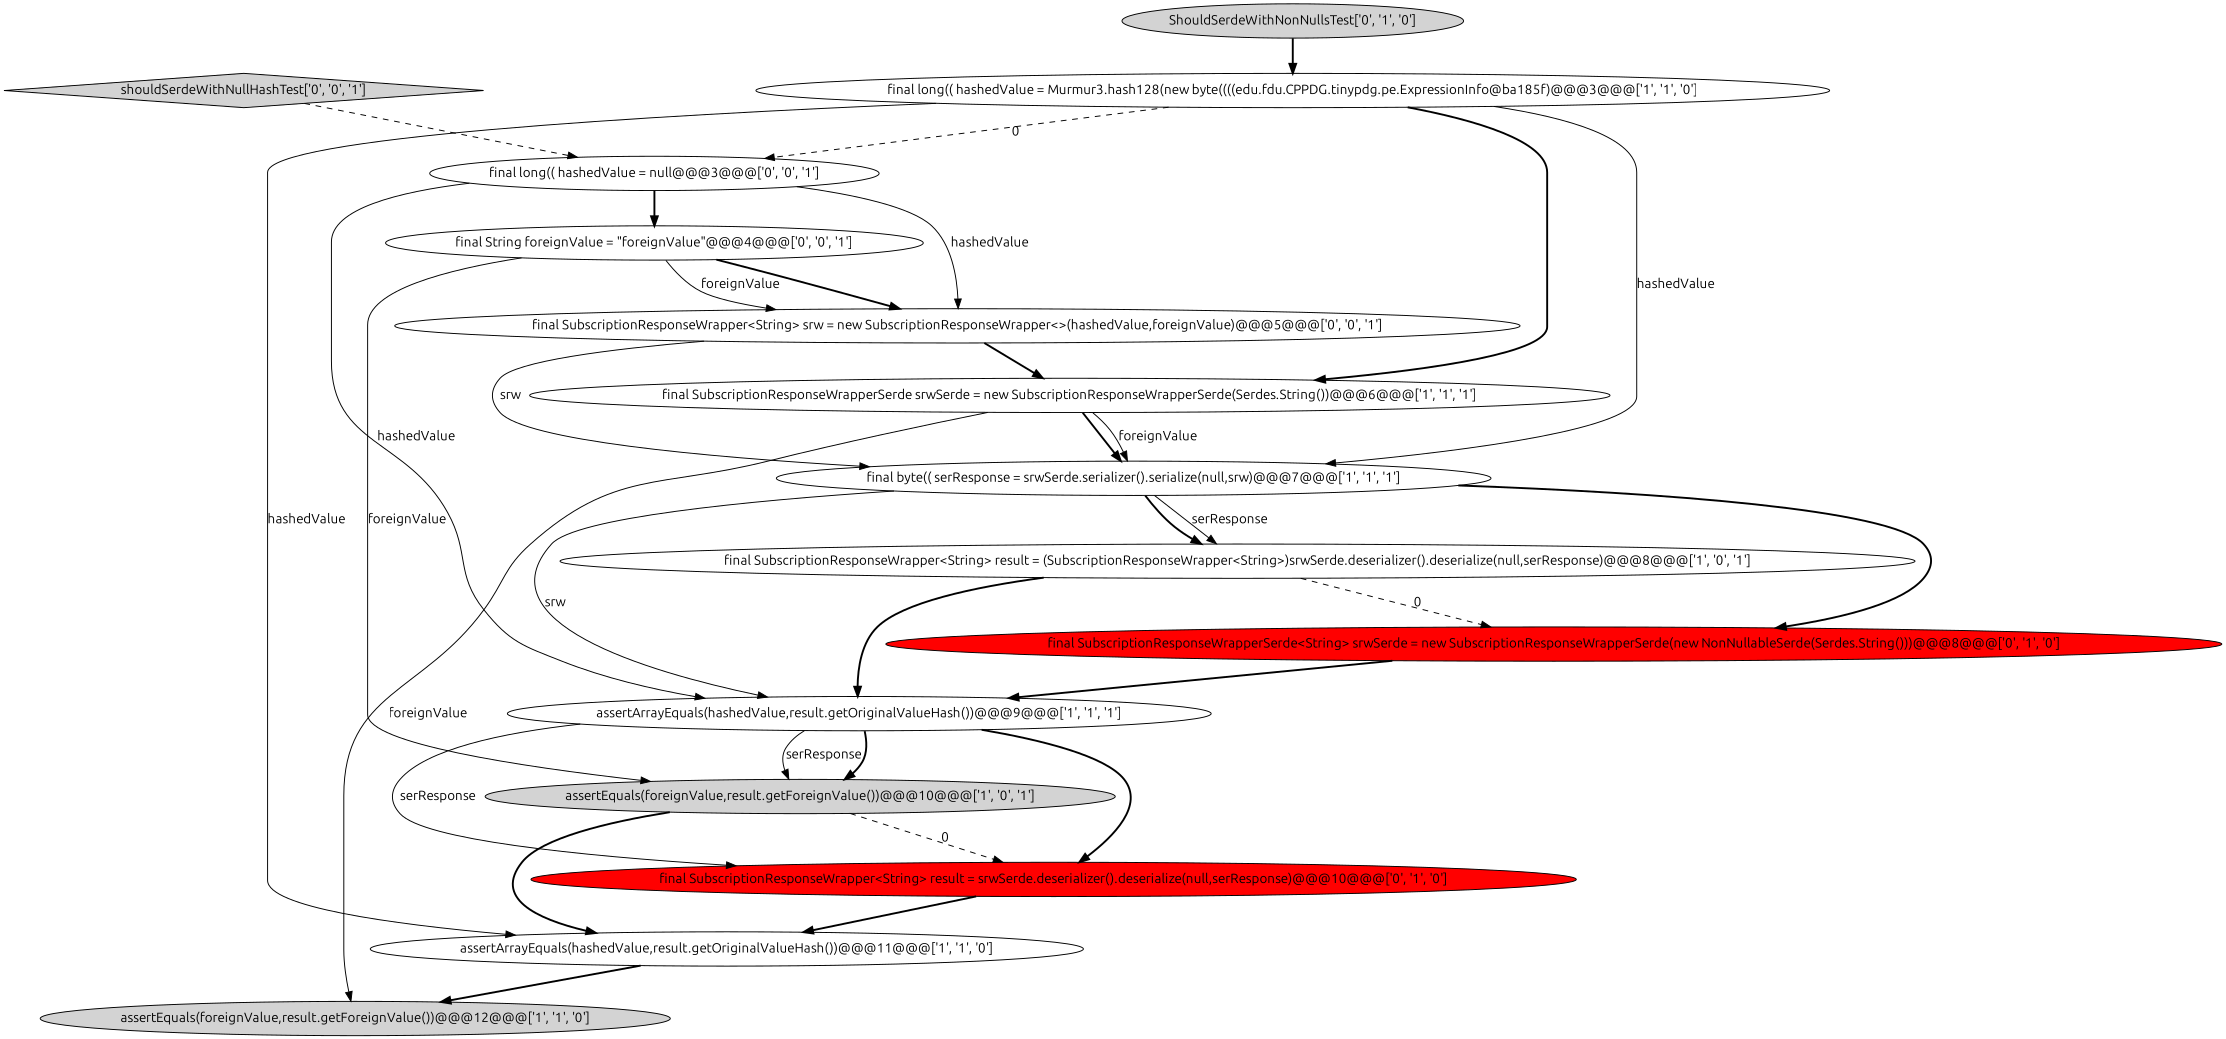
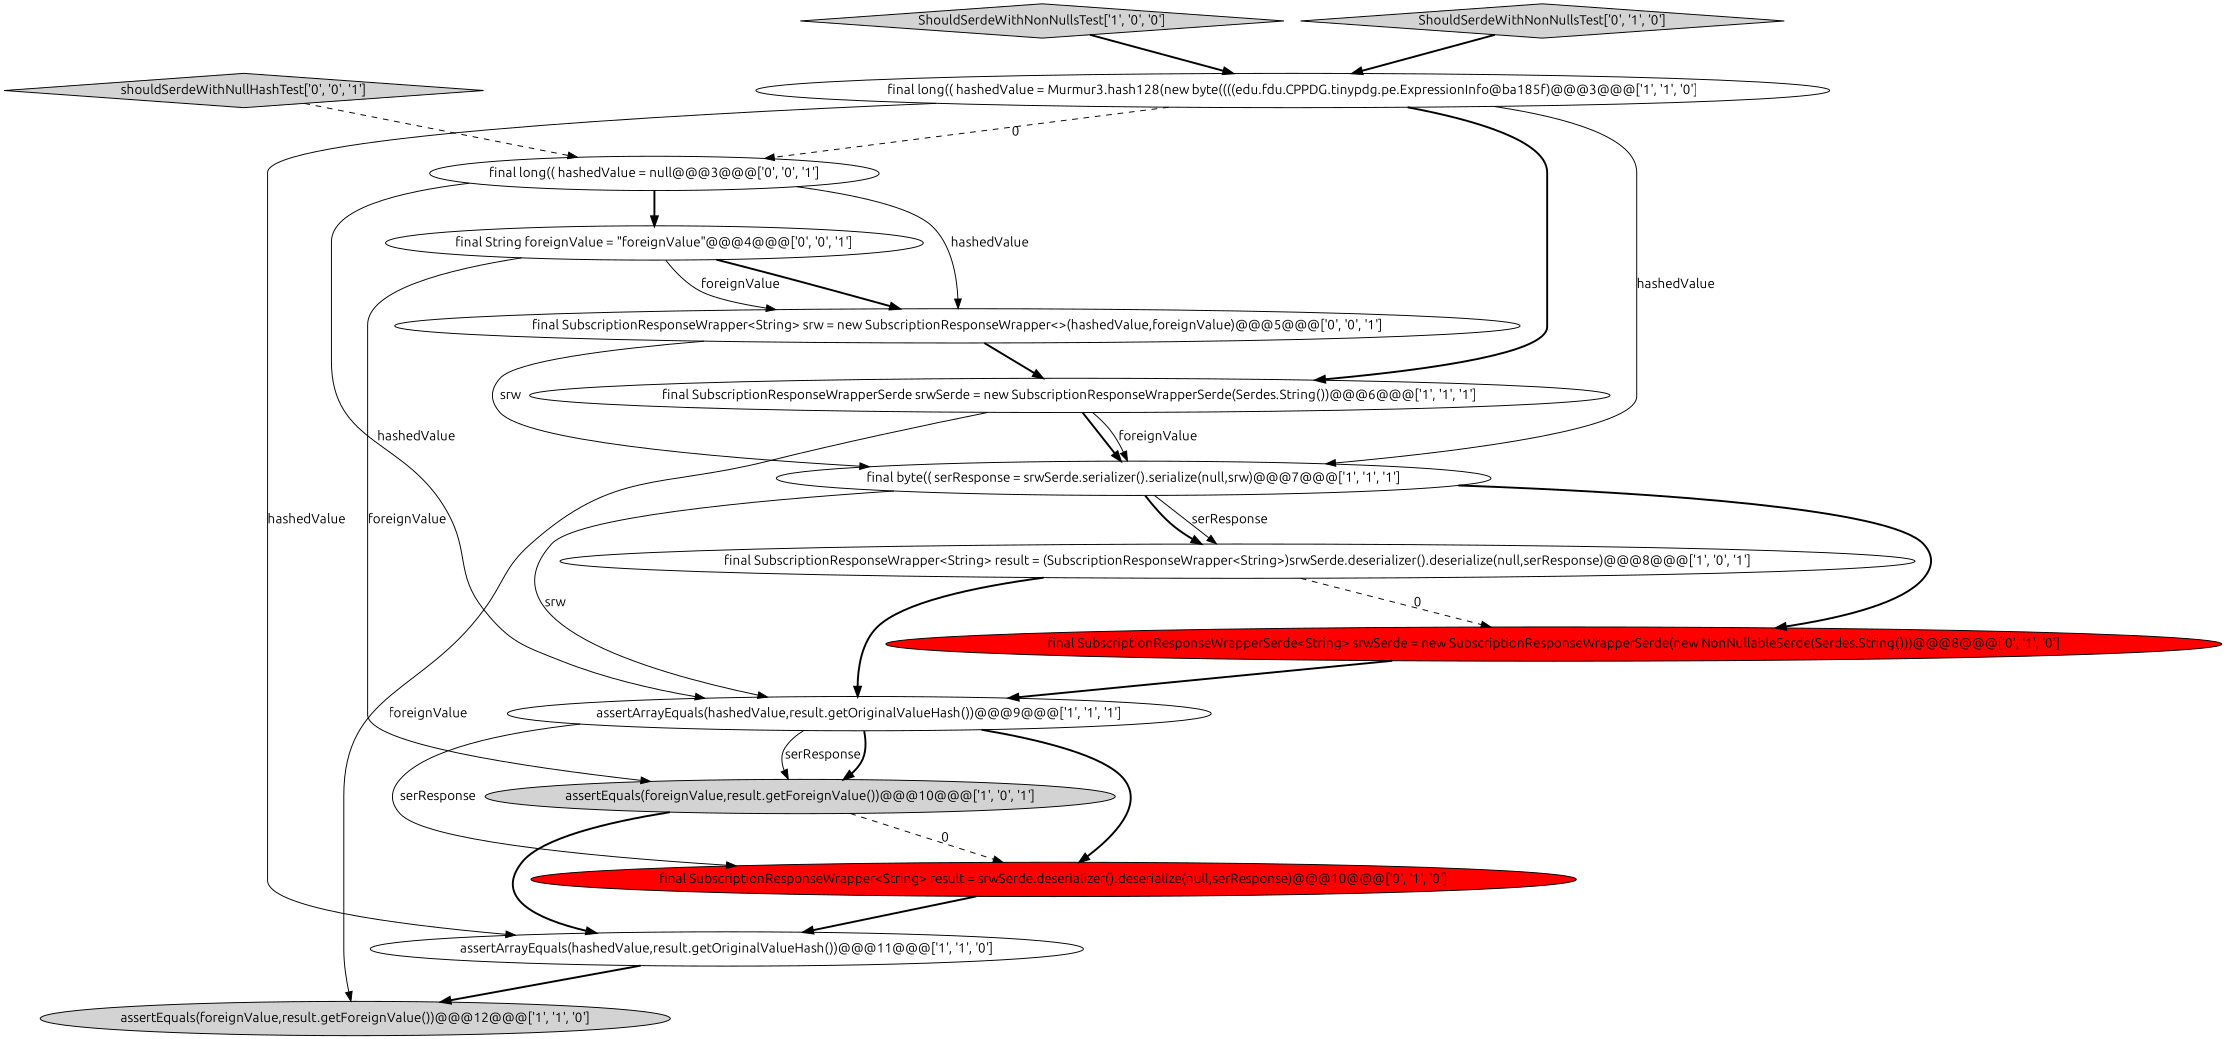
  digraph {
    fontname=Ubuntu
    node [fillcolor=white fontname=Ubuntu shape=ellipse style=filled]
    edge [fontname=Ubuntu style=bold]
    n1 [label="final long(( hashedValue = null@@@3@@@['0', '0', '1']"]
    n2 [label="final String foreignValue = \"foreignValue\"@@@4@@@['0', '0', '1']"]
    n3 [label="assertArrayEquals(hashedValue,result.getOriginalValueHash())@@@9@@@['1', '1', '1']"]
    n4 [label="final SubscriptionResponseWrapper<String> srw = new SubscriptionResponseWrapper<>(hashedValue,foreignValue)@@@5@@@['0', '0', '1']"]
    n5 [fillcolor=lightgray label="assertEquals(foreignValue,result.getForeignValue())@@@10@@@['1', '0', '1']"]
    n6 [fillcolor=red label="final SubscriptionResponseWrapper<String> result = srwSerde.deserializer().deserialize(null,serResponse)@@@10@@@['0', '1', '0']"]
    n7 [label="final SubscriptionResponseWrapperSerde srwSerde = new SubscriptionResponseWrapperSerde(Serdes.String())@@@6@@@['1', '1', '1']"]
    n8 [label="final byte(( serResponse = srwSerde.serializer().serialize(null,srw)@@@7@@@['1', '1', '1']"]
    n9 [label="assertArrayEquals(hashedValue,result.getOriginalValueHash())@@@11@@@['1', '1', '0']"]
    n10 [fillcolor=red label="final SubscriptionResponseWrapperSerde<String> srwSerde = new SubscriptionResponseWrapperSerde(new NonNullableSerde(Serdes.String()))@@@8@@@['0', '1', '0']"]
    n11 [fillcolor=lightgray label="assertEquals(foreignValue,result.getForeignValue())@@@12@@@['1', '1', '0']"]
    n12 [label="final long(( hashedValue = Murmur3.hash128(new byte((((edu.fdu.CPPDG.tinypdg.pe.ExpressionInfo@ba185f)@@@3@@@['1', '1', '0']"]
    n13 [label="final SubscriptionResponseWrapper<String> result = (SubscriptionResponseWrapper<String>)srwSerde.deserializer().deserialize(null,serResponse)@@@8@@@['1', '0', '1']"]
    n14 [fillcolor=lightgray label="shouldSerdeWithNullHashTest['0', '0', '1']" shape=diamond]
-   n16 [fillcolor=lightgray label="ShouldSerdeWithNonNullsTest['0', '1', '0']"]
+   n15 [fillcolor=lightgray label="ShouldSerdeWithNonNullsTest['1', '0', '0']" shape=diamond]
+   n16 [fillcolor=lightgray label="ShouldSerdeWithNonNullsTest['0', '1', '0']" shape=diamond]
    n1 -> n2
    n1 -> n3 [label=hashedValue style=solid]
    n1 -> n4 [label=hashedValue style=solid]
    n2 -> n4
    n2 -> n4 [label=foreignValue style=solid]
    n2 -> n5 [label=foreignValue style=solid]
    n3 -> n5 [label=serResponse style=solid]
    n3 -> n5
    n3 -> n6 [label=serResponse style=solid]
    n3 -> n6
    n4 -> n7
    n4 -> n8 [label=srw style=solid]
    n5 -> n6 [label=0 style=dashed]
    n5 -> n9
    n6 -> n9
    n7 -> n8
    n7 -> n8 [label=foreignValue style=solid]
    n7 -> n11 [label=foreignValue style=solid]
    n8 -> n3 [label=srw style=solid]
    n8 -> n10
    n8 -> n13 [label=serResponse style=solid]
    n8 -> n13
    n9 -> n11
    n10 -> n3
    n12 -> n1 [label=0 style=dashed]
    n12 -> n7
    n12 -> n8 [label=hashedValue style=solid]
    n12 -> n9 [label=hashedValue style=solid]
    n13 -> n3
    n13 -> n10 [label=0 style=dashed]
    n14 -> n1 [style=dashed]
+   n15 -> n12
    n16 -> n12
  }
